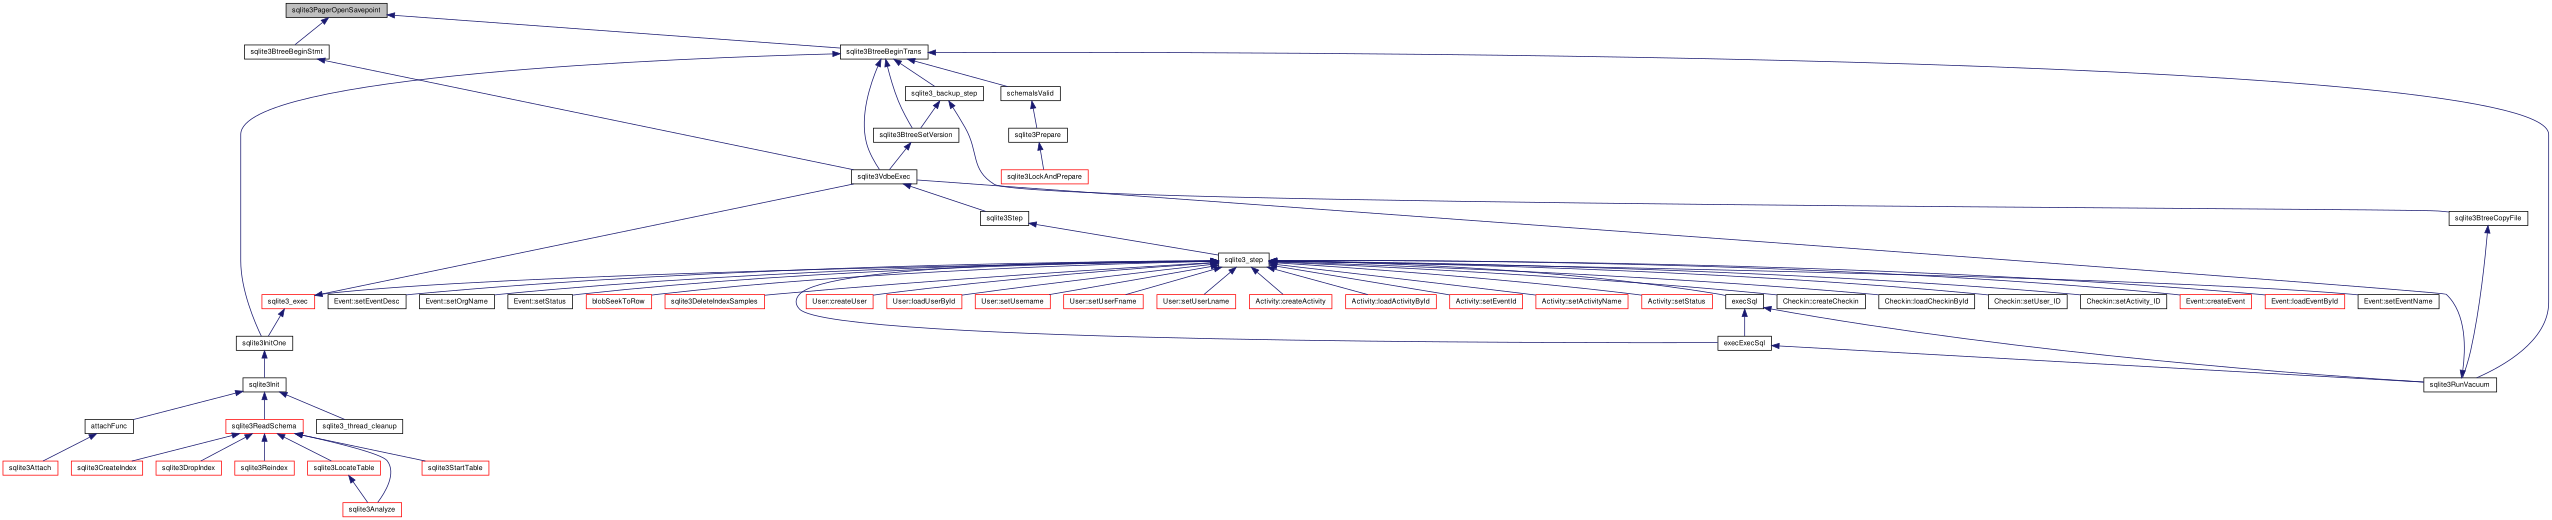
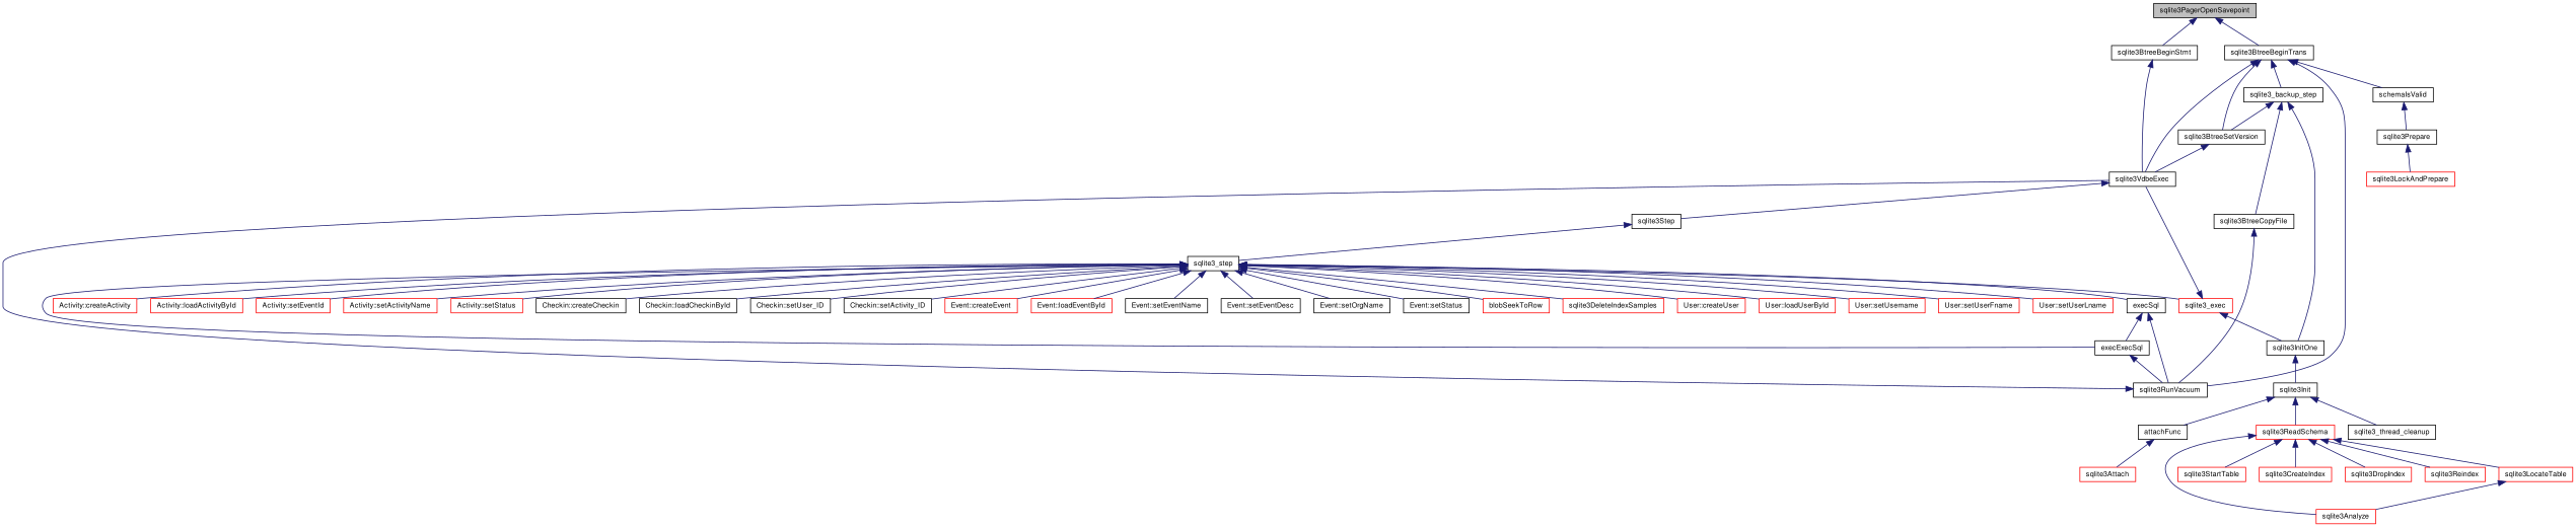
  digraph {
    rankdir=TB
    node [color=black fillcolor=white fontname=FreeSans fontsize=10 shape=record style=filled]
    edge [color=midnightblue dir=back fontname=FreeSans fontsize=10 labelfontname=FreeSans labelfontsize=10 style=solid]
    n1 [fillcolor=grey75 fontcolor=black height=0.2 label=sqlite3PagerOpenSavepoint width=0.4]
    n2 [height=0.2 label=sqlite3BtreeBeginTrans width=0.4]
    n3 [height=0.2 label=sqlite3BtreeBeginStmt width=0.4]
    n4 [height=0.2 label=sqlite3BtreeSetVersion width=0.4]
    n5 [height=0.2 label=sqlite3_backup_step width=0.4]
    n6 [height=0.2 label=sqlite3RunVacuum width=0.4]
    n7 [height=0.2 label=sqlite3VdbeExec width=0.4]
    n8 [height=0.2 label=sqlite3InitOne width=0.4]
    n9 [height=0.2 label=schemaIsValid width=0.4]
    n10 [height=0.2 label=sqlite3BtreeCopyFile width=0.4]
    n11 [height=0.2 label=sqlite3Step width=0.4]
    n12 [height=0.2 label=sqlite3Init width=0.4]
    n13 [height=0.2 label=sqlite3Prepare width=0.4]
    n14 [height=0.2 label=sqlite3_step width=0.4]
    n15 [color=red height=0.2 label="Activity::createActivity" width=0.4]
    n16 [color=red height=0.2 label="Activity::loadActivityById" width=0.4]
    n17 [color=red height=0.2 label="Activity::setEventId" width=0.4]
    n18 [color=red height=0.2 label="Activity::setActivityName" width=0.4]
    n19 [color=red height=0.2 label="Activity::setStatus" width=0.4]
    n20 [height=0.2 label="Checkin::createCheckin" width=0.4]
    n21 [height=0.2 label="Checkin::loadCheckinById" width=0.4]
    n22 [height=0.2 label="Checkin::setUser_ID" width=0.4]
    n23 [height=0.2 label="Checkin::setActivity_ID" width=0.4]
    n24 [color=red height=0.2 label="Event::createEvent" width=0.4]
    n25 [color=red height=0.2 label="Event::loadEventById" width=0.4]
    n26 [height=0.2 label="Event::setEventName" width=0.4]
    n27 [height=0.2 label="Event::setEventDesc" width=0.4]
    n28 [height=0.2 label="Event::setOrgName" width=0.4]
    n29 [height=0.2 label="Event::setStatus" width=0.4]
    n30 [color=red height=0.2 label=blobSeekToRow width=0.4]
    n31 [color=red height=0.2 label=sqlite3DeleteIndexSamples width=0.4]
    n32 [color=red height=0.2 label=sqlite3_exec width=0.4]
    n33 [height=0.2 label=execSql width=0.4]
    n34 [height=0.2 label=execExecSql width=0.4]
    n35 [color=red height=0.2 label="User::createUser" width=0.4]
    n36 [color=red height=0.2 label="User::loadUserById" width=0.4]
    n37 [color=red height=0.2 label="User::setUsername" width=0.4]
    n38 [color=red height=0.2 label="User::setUserFname" width=0.4]
    n39 [color=red height=0.2 label="User::setUserLname" width=0.4]
    n40 [height=0.2 label=attachFunc width=0.4]
    n41 [color=red height=0.2 label=sqlite3ReadSchema width=0.4]
    n42 [height=0.2 label=sqlite3_thread_cleanup width=0.4]
    n43 [color=red height=0.2 label=sqlite3Attach width=0.4]
    n44 [color=red height=0.2 label=sqlite3Analyze width=0.4]
    n45 [color=red height=0.2 label=sqlite3LocateTable width=0.4]
    n46 [color=red height=0.2 label=sqlite3StartTable width=0.4]
    n47 [color=red height=0.2 label=sqlite3CreateIndex width=0.4]
    n48 [color=red height=0.2 label=sqlite3DropIndex width=0.4]
    n49 [color=red height=0.2 label=sqlite3Reindex width=0.4]
    n50 [color=red height=0.2 label=sqlite3LockAndPrepare width=0.4]
    n1 -> n2
    n1 -> n3
    n2 -> n4
    n2 -> n5
    n2 -> n6
    n2 -> n7
-   n2 -> n8
+   n5 -> n8
    n2 -> n9
    n3 -> n7
    n4 -> n7
    n5 -> n4
    n5 -> n10
    n6 -> n7
    n7 -> n11
    n8 -> n12
    n9 -> n13
    n10 -> n6
    n11 -> n14
    n12 -> n40
    n12 -> n41
    n12 -> n42
    n13 -> n50
    n14 -> n15
    n14 -> n16
    n14 -> n17
    n14 -> n18
    n14 -> n19
    n14 -> n20
    n14 -> n21
    n14 -> n22
    n14 -> n23
    n14 -> n24
    n14 -> n25
    n14 -> n26
    n14 -> n27
    n14 -> n28
    n14 -> n29
    n14 -> n30
    n14 -> n31
    n14 -> n32
    n14 -> n33
    n14 -> n34
    n14 -> n35
    n14 -> n36
    n14 -> n37
    n14 -> n38
    n14 -> n39
    n32 -> n7
    n32 -> n8
    n33 -> n6
    n33 -> n34
    n34 -> n6
    n40 -> n43
    n41 -> n44
    n41 -> n45
    n41 -> n46
    n41 -> n47
    n41 -> n48
    n41 -> n49
    n45 -> n44
  }
